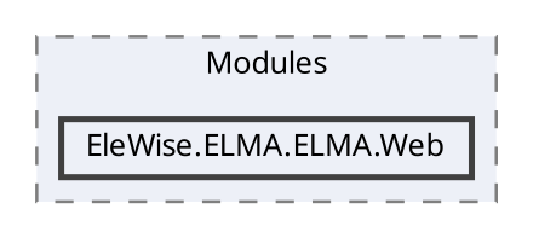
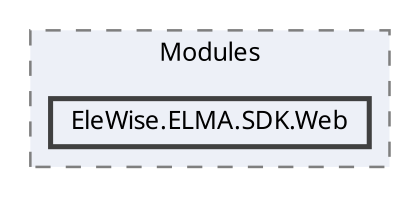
  digraph {
    compound=true
    fontname="Noto Sans"
-   n1 [color=grey25 fillcolor="#edf0f7" fontname="Noto Sans" fontsize=10 height=0.2 label="EleWise.ELMA.ELMA.Web" shape=box style="filled,bold" width=0.4]
+   n1 [color=grey25 fillcolor="#edf0f7" fontname="Noto Sans" fontsize=10 height=0.2 label="EleWise.ELMA.SDK.Web" shape=box style="filled,bold" width=0.4]
    subgraph cluster_1 {
      bgcolor="#edf0f7"
      fontsize=10
      label=Modules
      pencolor=grey50
      style="filled,dashed"
      n1
    }
  }
